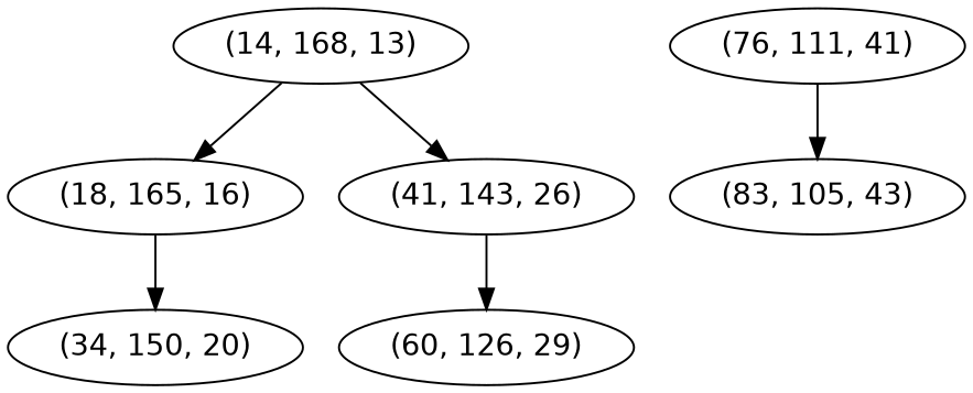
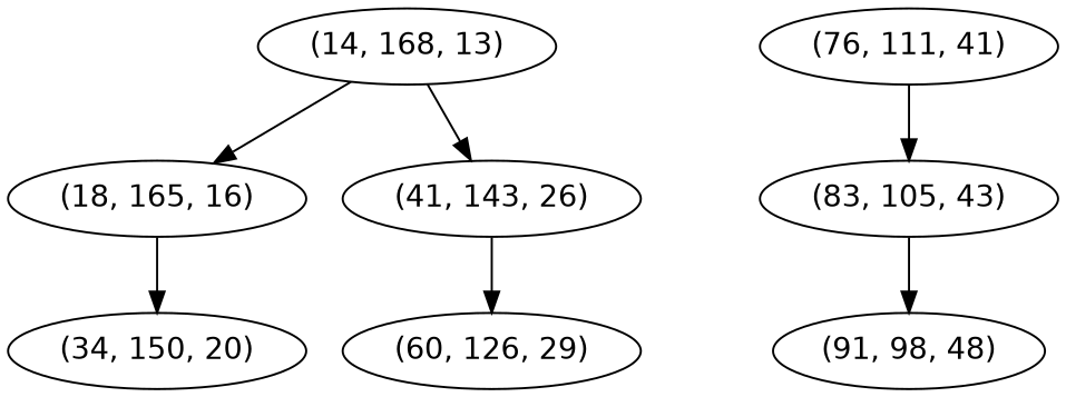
  digraph {
    fontname="DejaVu Sans"
    node [fontname="DejaVu Sans"]
    edge [fontname="DejaVu Sans"]
    "(14, 168, 13)"
    "(18, 165, 16)"
    "(41, 143, 26)"
    "(34, 150, 20)"
    "(60, 126, 29)"
    "(76, 111, 41)"
    "(83, 105, 43)"
+   "(91, 98, 48)"
    "(14, 168, 13)" -> "(18, 165, 16)"
    "(14, 168, 13)" -> "(41, 143, 26)"
    "(18, 165, 16)" -> "(34, 150, 20)"
    "(41, 143, 26)" -> "(60, 126, 29)"
    "(76, 111, 41)" -> "(83, 105, 43)"
+   "(83, 105, 43)" -> "(91, 98, 48)"
  }
